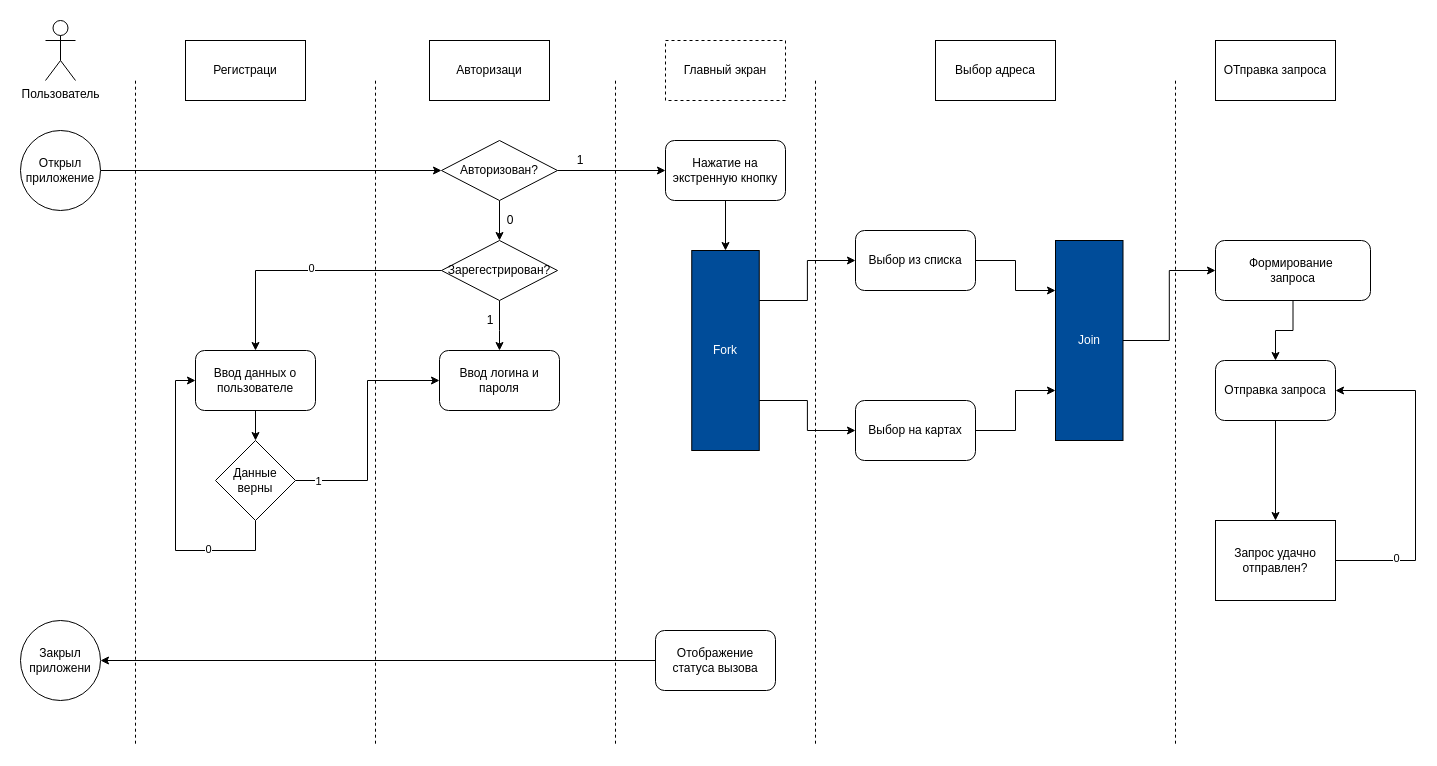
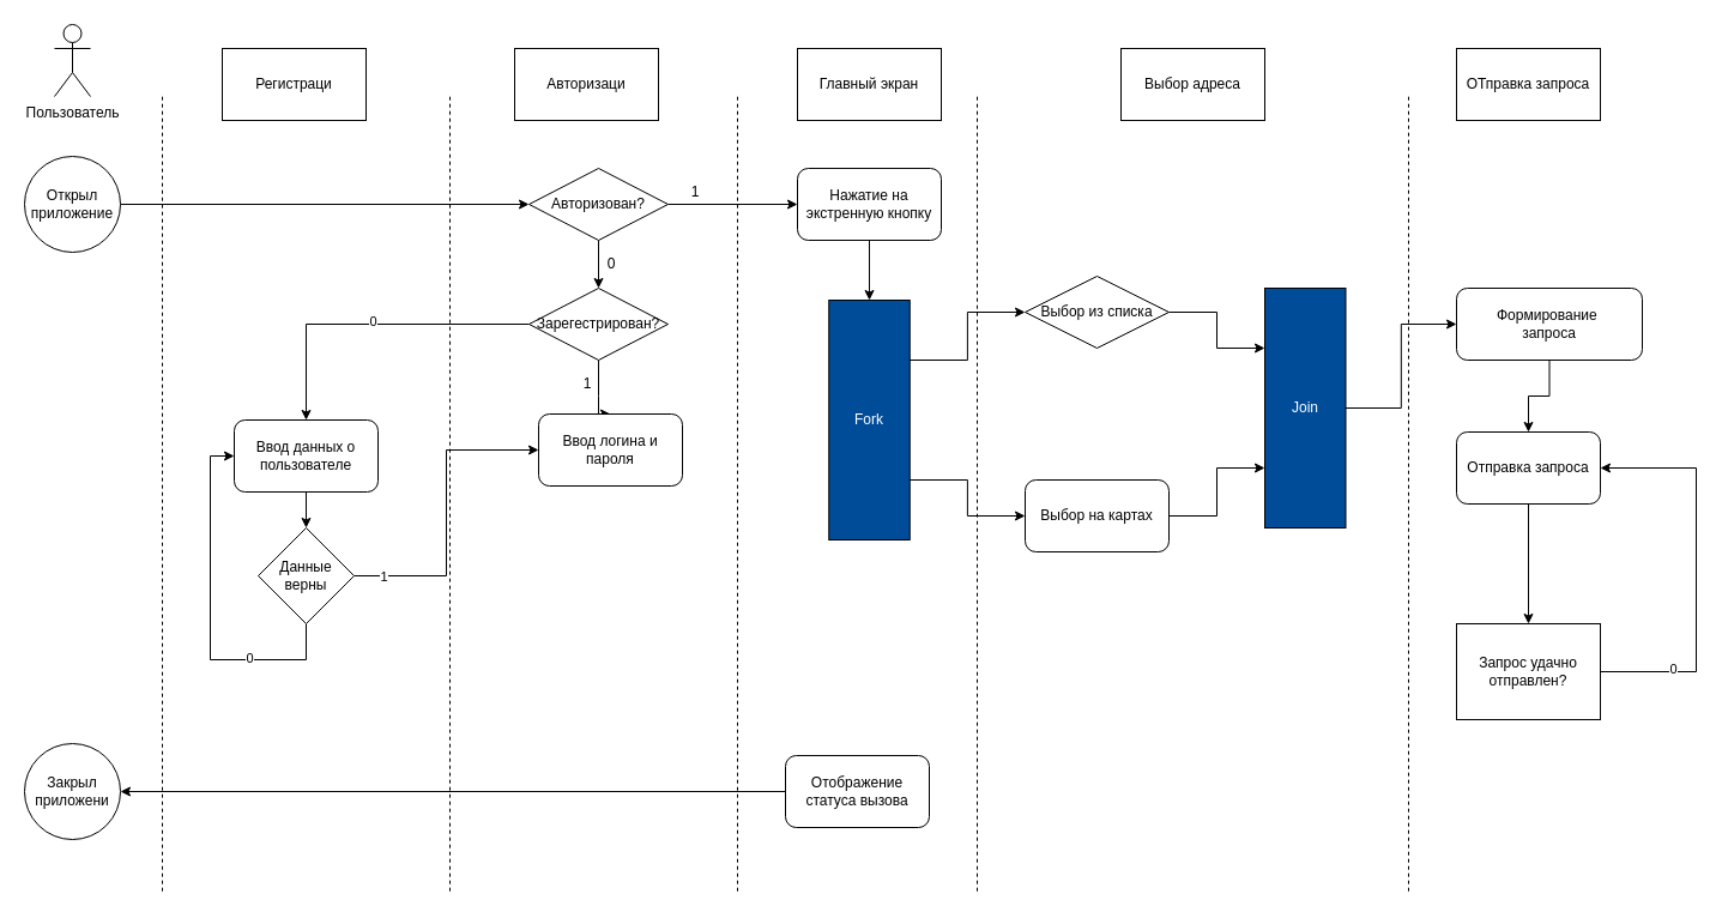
  <mxCell id="0" />
  <mxCell id="1" parent="0" />
  <mxCell id="2" value="" style="endArrow=none;dashed=1;html=1;rounded=0;" parent="1" edge="1"><mxGeometry width="50" height="50" relative="1" as="geometry"><mxPoint x="135" y="743.2" as="sourcePoint" /><mxPoint x="135" y="80" as="targetPoint" /></mxGeometry></mxCell>
  <mxCell id="3" value="" style="endArrow=none;dashed=1;html=1;rounded=0;" parent="1" edge="1"><mxGeometry width="50" height="50" relative="1" as="geometry"><mxPoint x="375" y="743.2" as="sourcePoint" /><mxPoint x="375" y="80" as="targetPoint" /></mxGeometry></mxCell>
  <mxCell id="4" value="" style="endArrow=none;dashed=1;html=1;rounded=0;" parent="1" edge="1"><mxGeometry width="50" height="50" relative="1" as="geometry"><mxPoint x="615" y="743.2" as="sourcePoint" /><mxPoint x="615" y="80" as="targetPoint" /></mxGeometry></mxCell>
  <mxCell id="5" value="" style="endArrow=none;dashed=1;html=1;rounded=0;" parent="1" edge="1"><mxGeometry width="50" height="50" relative="1" as="geometry"><mxPoint x="815" y="743.2" as="sourcePoint" /><mxPoint x="815" y="80" as="targetPoint" /></mxGeometry></mxCell>
  <mxCell id="6" value="Пользователь" style="shape=umlActor;verticalLabelPosition=bottom;verticalAlign=top;html=1;outlineConnect=0;" parent="1" vertex="1"><mxGeometry x="45" y="20" width="30" height="60" as="geometry" /></mxCell>
  <mxCell id="7" value="Регистраци" style="rounded=0;whiteSpace=wrap;html=1;" parent="1" vertex="1"><mxGeometry x="185" width="120" height="60" as="geometry" y="40" /></mxCell>
  <mxCell id="8" value="Авторизаци" style="rounded=0;whiteSpace=wrap;html=1;" parent="1" vertex="1"><mxGeometry x="429" width="120" height="60" as="geometry" y="40" /></mxCell>
  <mxCell id="9" style="edgeStyle=orthogonalEdgeStyle;rounded=0;orthogonalLoop=1;jettySize=auto;html=1;entryX=0;entryY=0.5;entryDx=0;entryDy=0;" parent="1" source="10" target="26" edge="1"><mxGeometry relative="1" as="geometry" /></mxCell>
  <mxCell id="10" value="Открыл приложение" style="ellipse;whiteSpace=wrap;html=1;aspect=fixed;" parent="1" vertex="1"><mxGeometry x="20" y="130" width="80" height="80" as="geometry" /></mxCell>
  <mxCell id="11" style="edgeStyle=orthogonalEdgeStyle;rounded=0;orthogonalLoop=1;jettySize=auto;html=1;entryX=0.5;entryY=0;entryDx=0;entryDy=0;" parent="1" source="12" target="17" edge="1"><mxGeometry relative="1" as="geometry" /></mxCell>
  <mxCell id="12" value="Ввод данных о пользователе" style="rounded=1;whiteSpace=wrap;html=1;" parent="1" vertex="1"><mxGeometry x="195" y="350" width="120" height="60" as="geometry" /></mxCell>
  <mxCell id="13" style="edgeStyle=orthogonalEdgeStyle;rounded=0;orthogonalLoop=1;jettySize=auto;html=1;entryX=0;entryY=0.5;entryDx=0;entryDy=0;" parent="1" source="17" target="22" edge="1"><mxGeometry relative="1" as="geometry" /></mxCell>
  <mxCell id="14" value="1" style="edgeLabel;html=1;align=center;verticalAlign=middle;resizable=0;points=[];" parent="13" vertex="1" connectable="0"><mxGeometry x="-0.818" relative="1" as="geometry"><mxPoint as="offset" /></mxGeometry></mxCell>
  <mxCell id="15" style="edgeStyle=orthogonalEdgeStyle;rounded=0;orthogonalLoop=1;jettySize=auto;html=1;entryX=0;entryY=0.5;entryDx=0;entryDy=0;" parent="1" source="17" target="12" edge="1"><mxGeometry relative="1" as="geometry"><Array as="points"><mxPoint x="255" y="550" /><mxPoint x="175" y="550" /><mxPoint x="175" y="380" /></Array></mxGeometry></mxCell>
  <mxCell id="16" value="0" style="edgeLabel;html=1;align=center;verticalAlign=middle;resizable=0;points=[];" parent="15" vertex="1" connectable="0"><mxGeometry x="-0.483" y="-2" relative="1" as="geometry"><mxPoint as="offset" /></mxGeometry></mxCell>
  <mxCell id="17" value="Данные верны" style="rhombus;whiteSpace=wrap;html=1;" parent="1" vertex="1"><mxGeometry x="215" y="440" width="80" height="80" as="geometry" /></mxCell>
  <mxCell id="18" style="edgeStyle=orthogonalEdgeStyle;rounded=0;orthogonalLoop=1;jettySize=auto;html=1;entryX=0.5;entryY=0;entryDx=0;entryDy=0;" parent="1" source="21" target="12" edge="1"><mxGeometry relative="1" as="geometry"><Array as="points"><mxPoint x="255" y="270" /></Array></mxGeometry></mxCell>
  <mxCell id="19" value="0" style="edgeLabel;html=1;align=center;verticalAlign=middle;resizable=0;points=[];" parent="18" vertex="1" connectable="0"><mxGeometry x="-0.017" y="-3" relative="1" as="geometry"><mxPoint as="offset" /></mxGeometry></mxCell>
  <mxCell id="20" style="edgeStyle=orthogonalEdgeStyle;rounded=0;orthogonalLoop=1;jettySize=auto;html=1;entryX=0.5;entryY=0;entryDx=0;entryDy=0;" parent="1" source="21" target="22" edge="1"><mxGeometry relative="1" as="geometry"><Array as="points"><mxPoint x="499" y="330" /><mxPoint x="499" y="330" /></Array></mxGeometry></mxCell>
  <mxCell id="21" value="Зарегестрирован?" style="rhombus;whiteSpace=wrap;html=1;" parent="1" vertex="1"><mxGeometry x="441" y="240" width="116" height="60" as="geometry" /></mxCell>
- <mxCell id="22" value="Ввод логина и пароля" style="rounded=1;whiteSpace=wrap;html=1;" parent="1" vertex="1"><mxGeometry x="439" y="350" width="120" height="60" as="geometry" /></mxCell>
+ <mxCell id="22" value="Ввод логина и пароля" style="rounded=1;whiteSpace=wrap;html=1;" parent="1" vertex="1"><mxGeometry x="449" y="345" width="120" height="60" as="geometry" /></mxCell>
  <mxCell id="23" value="1" style="text;html=1;strokeColor=none;fillColor=none;align=center;verticalAlign=middle;whiteSpace=wrap;rounded=0;" parent="1" vertex="1"><mxGeometry x="485" y="310" width="10" height="20" as="geometry" /></mxCell>
  <mxCell id="24" style="edgeStyle=orthogonalEdgeStyle;rounded=0;orthogonalLoop=1;jettySize=auto;html=1;entryX=0.5;entryY=0;entryDx=0;entryDy=0;" parent="1" source="26" target="21" edge="1"><mxGeometry relative="1" as="geometry" /></mxCell>
  <mxCell id="25" style="edgeStyle=orthogonalEdgeStyle;rounded=0;orthogonalLoop=1;jettySize=auto;html=1;entryX=0;entryY=0.5;entryDx=0;entryDy=0;" parent="1" source="26" target="30" edge="1"><mxGeometry relative="1" as="geometry" /></mxCell>
  <mxCell id="26" value="Авторизован?" style="rhombus;whiteSpace=wrap;html=1;" parent="1" vertex="1"><mxGeometry x="441" y="140" width="116" height="60" as="geometry" /></mxCell>
  <mxCell id="27" value="0" style="text;html=1;strokeColor=none;fillColor=none;align=center;verticalAlign=middle;whiteSpace=wrap;rounded=0;" parent="1" vertex="1"><mxGeometry x="505" y="210" width="10" height="20" as="geometry" /></mxCell>
- <mxCell id="28" value="Главный экран" style="rounded=0;whiteSpace=wrap;html=1;dashed=1;" parent="1" vertex="1"><mxGeometry x="665" width="120" height="60" as="geometry" y="40" /></mxCell>
+ <mxCell id="28" value="Главный экран" style="rounded=0;whiteSpace=wrap;html=1;" parent="1" vertex="1"><mxGeometry x="665" width="120" height="60" as="geometry" y="40" /></mxCell>
  <mxCell id="29" style="edgeStyle=orthogonalEdgeStyle;rounded=0;orthogonalLoop=1;jettySize=auto;html=1;entryX=0.5;entryY=0;entryDx=0;entryDy=0;" parent="1" source="30" target="33" edge="1"><mxGeometry relative="1" as="geometry" /></mxCell>
  <mxCell id="30" value="Нажатие на экстренную кнопку" style="rounded=1;whiteSpace=wrap;html=1;" parent="1" vertex="1"><mxGeometry x="665" y="140" width="120" height="60" as="geometry" /></mxCell>
  <mxCell id="31" style="edgeStyle=orthogonalEdgeStyle;rounded=0;orthogonalLoop=1;jettySize=auto;html=1;exitX=1;exitY=0.25;exitDx=0;exitDy=0;entryX=0;entryY=0.5;entryDx=0;entryDy=0;fontColor=#000000;" parent="1" source="33" target="36" edge="1"><mxGeometry relative="1" as="geometry" /></mxCell>
  <mxCell id="32" style="edgeStyle=orthogonalEdgeStyle;rounded=0;orthogonalLoop=1;jettySize=auto;html=1;exitX=1;exitY=0.75;exitDx=0;exitDy=0;entryX=0;entryY=0.5;entryDx=0;entryDy=0;fontColor=#000000;" parent="1" source="33" target="38" edge="1"><mxGeometry relative="1" as="geometry" /></mxCell>
  <mxCell id="33" value="Fork" style="rounded=0;whiteSpace=wrap;html=1;fontColor=#FFFFFF;fillColor=#004C99;" parent="1" vertex="1"><mxGeometry x="691.25" y="250" width="67.5" height="200" as="geometry" /></mxCell>
  <mxCell id="34" value="1" style="text;html=1;strokeColor=none;fillColor=none;align=center;verticalAlign=middle;whiteSpace=wrap;rounded=0;" parent="1" vertex="1"><mxGeometry x="575" y="150" width="10" height="20" as="geometry" /></mxCell>
  <mxCell id="35" style="edgeStyle=orthogonalEdgeStyle;rounded=0;orthogonalLoop=1;jettySize=auto;html=1;entryX=0;entryY=0.25;entryDx=0;entryDy=0;fontColor=#000000;" parent="1" source="36" target="41" edge="1"><mxGeometry relative="1" as="geometry" /></mxCell>
- <mxCell id="36" value="Выбор из списка" style="rounded=1;whiteSpace=wrap;html=1;fontColor=#000000;fillColor=#FFFFFF;" parent="1" vertex="1"><mxGeometry x="855" y="230" width="120" height="60" as="geometry" /></mxCell>
+ <mxCell id="36" value="Выбор из списка" style="rhombus;whiteSpace=wrap;html=1;fontColor=#000000;fillColor=#FFFFFF;" parent="1" vertex="1"><mxGeometry x="855" y="230" width="120" height="60" as="geometry" /></mxCell>
  <mxCell id="37" style="edgeStyle=orthogonalEdgeStyle;rounded=0;orthogonalLoop=1;jettySize=auto;html=1;entryX=0;entryY=0.75;entryDx=0;entryDy=0;fontColor=#000000;" parent="1" source="38" target="41" edge="1"><mxGeometry relative="1" as="geometry" /></mxCell>
  <mxCell id="38" value="Выбор на картах" style="rounded=1;whiteSpace=wrap;html=1;fontColor=#000000;fillColor=#FFFFFF;" parent="1" vertex="1"><mxGeometry x="855" y="400" width="120" height="60" as="geometry" /></mxCell>
  <mxCell id="39" value="Выбор адреса" style="rounded=0;whiteSpace=wrap;html=1;fontColor=#000000;fillColor=#FFFFFF;" parent="1" vertex="1"><mxGeometry x="935" width="120" height="60" as="geometry" y="40" /></mxCell>
  <mxCell id="40" style="edgeStyle=orthogonalEdgeStyle;rounded=0;orthogonalLoop=1;jettySize=auto;html=1;" parent="1" source="41" target="45" edge="1"><mxGeometry relative="1" as="geometry" /></mxCell>
  <mxCell id="41" value="Join" style="rounded=0;whiteSpace=wrap;html=1;fontColor=#FFFFFF;fillColor=#004C99;" parent="1" vertex="1"><mxGeometry x="1055" y="240" width="67.5" height="200" as="geometry" /></mxCell>
  <mxCell id="42" value="" style="endArrow=none;dashed=1;html=1;rounded=0;" parent="1" edge="1"><mxGeometry width="50" height="50" relative="1" as="geometry"><mxPoint x="1175" y="743.2" as="sourcePoint" /><mxPoint x="1175" y="80" as="targetPoint" /></mxGeometry></mxCell>
  <mxCell id="43" value="Закрыл приложени" style="ellipse;whiteSpace=wrap;html=1;aspect=fixed;fontColor=#000000;fillColor=#FFFFFF;" parent="1" vertex="1"><mxGeometry x="20" y="620" width="80" height="80" as="geometry" /></mxCell>
  <mxCell id="44" style="edgeStyle=orthogonalEdgeStyle;rounded=0;orthogonalLoop=1;jettySize=auto;html=1;entryX=0.5;entryY=0;entryDx=0;entryDy=0;fontColor=#000000;" parent="1" source="45" target="48" edge="1"><mxGeometry relative="1" as="geometry" /></mxCell>
  <mxCell id="45" value="Формирование&amp;nbsp;&lt;br&gt;запроса" style="rounded=1;whiteSpace=wrap;html=1;fontColor=#000000;fillColor=#FFFFFF;" parent="1" vertex="1"><mxGeometry x="1215" y="240" width="155" height="60" as="geometry" /></mxCell>
  <mxCell id="46" value="ОТправка запроса" style="rounded=0;whiteSpace=wrap;html=1;fontColor=#000000;fillColor=#FFFFFF;" parent="1" vertex="1"><mxGeometry x="1215" width="120" height="60" as="geometry" y="40" /></mxCell>
  <mxCell id="47" style="edgeStyle=orthogonalEdgeStyle;rounded=0;orthogonalLoop=1;jettySize=auto;html=1;entryX=0.5;entryY=0;entryDx=0;entryDy=0;fontColor=#000000;" parent="1" source="48" target="51" edge="1"><mxGeometry relative="1" as="geometry" /></mxCell>
  <mxCell id="48" value="Отправка запроса" style="rounded=1;whiteSpace=wrap;html=1;fontColor=#000000;fillColor=#FFFFFF;" parent="1" vertex="1"><mxGeometry x="1215" y="360" width="120" height="60" as="geometry" /></mxCell>
  <mxCell id="49" style="edgeStyle=orthogonalEdgeStyle;rounded=0;orthogonalLoop=1;jettySize=auto;html=1;entryX=1;entryY=0.5;entryDx=0;entryDy=0;fontColor=#000000;" parent="1" source="51" target="48" edge="1"><mxGeometry relative="1" as="geometry"><Array as="points"><mxPoint x="1415" y="560" /><mxPoint x="1415" y="390" /></Array></mxGeometry></mxCell>
  <mxCell id="50" value="0" style="edgeLabel;html=1;align=center;verticalAlign=middle;resizable=0;points=[];fontColor=#000000;" parent="49" vertex="1" connectable="0"><mxGeometry x="-0.636" y="3" relative="1" as="geometry"><mxPoint as="offset" /></mxGeometry></mxCell>
  <mxCell id="51" value="Запрос удачно отправлен?" style="whiteSpace=wrap;html=1;fontColor=#000000;fillColor=#FFFFFF;rounded=0;" parent="1" vertex="1"><mxGeometry x="1215" y="520" width="120" height="80" as="geometry" /></mxCell>
  <mxCell id="52" style="edgeStyle=orthogonalEdgeStyle;rounded=0;orthogonalLoop=1;jettySize=auto;html=1;entryX=1;entryY=0.5;entryDx=0;entryDy=0;fontColor=#000000;" parent="1" source="53" target="43" edge="1"><mxGeometry relative="1" as="geometry" /></mxCell>
  <mxCell id="53" value="Отображение статуса вызова" style="rounded=1;whiteSpace=wrap;html=1;fontColor=#000000;fillColor=#FFFFFF;" parent="1" vertex="1"><mxGeometry x="655" y="630" width="120" height="60" as="geometry" /></mxCell>
